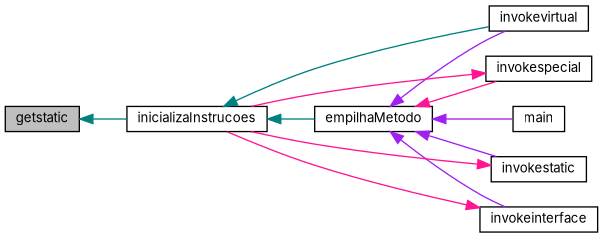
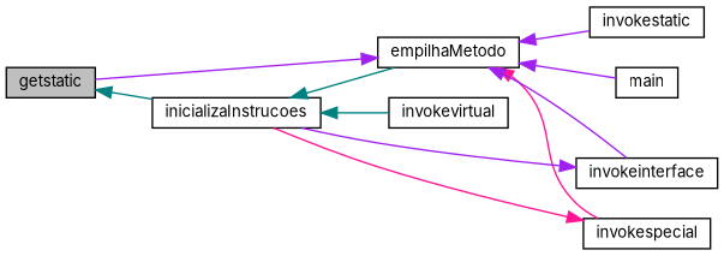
  digraph {
    fontname=Inter
    rankdir=LR
    node [color=black fillcolor=white fontname=Inter fontsize=10 shape=record style=filled]
    edge [color=purple dir=back fontname=Inter fontsize=10 labelfontname=Helvetica labelfontsize=10 style=solid]
    n1 [fillcolor=grey75 fontcolor=black height=0.2 label=getstatic width=0.4]
    n2 [height=0.2 label=inicializaInstrucoes width=0.4]
    n3 [height=0.2 label=empilhaMetodo width=0.4]
    n4 [height=0.2 label=invokevirtual width=0.4]
    n5 [height=0.2 label=invokespecial width=0.4]
    n6 [height=0.2 label=invokestatic width=0.4]
    n7 [height=0.2 label=invokeinterface width=0.4]
    n8 [height=0.2 label=main width=0.4]
    n1 -> n2 [color=teal]
    n2 -> n3 [color=teal]
    n2 -> n4 [color=teal]
-   n3 -> n4
+   n3 -> n1
    n3 -> n5 [color=deeppink]
    n3 -> n6
    n3 -> n7
    n3 -> n8
    n5 -> n2 [color=deeppink]
-   n6 -> n2 [color=deeppink]
-   n7 -> n2 [color=deeppink]
+   n7 -> n2
  }
